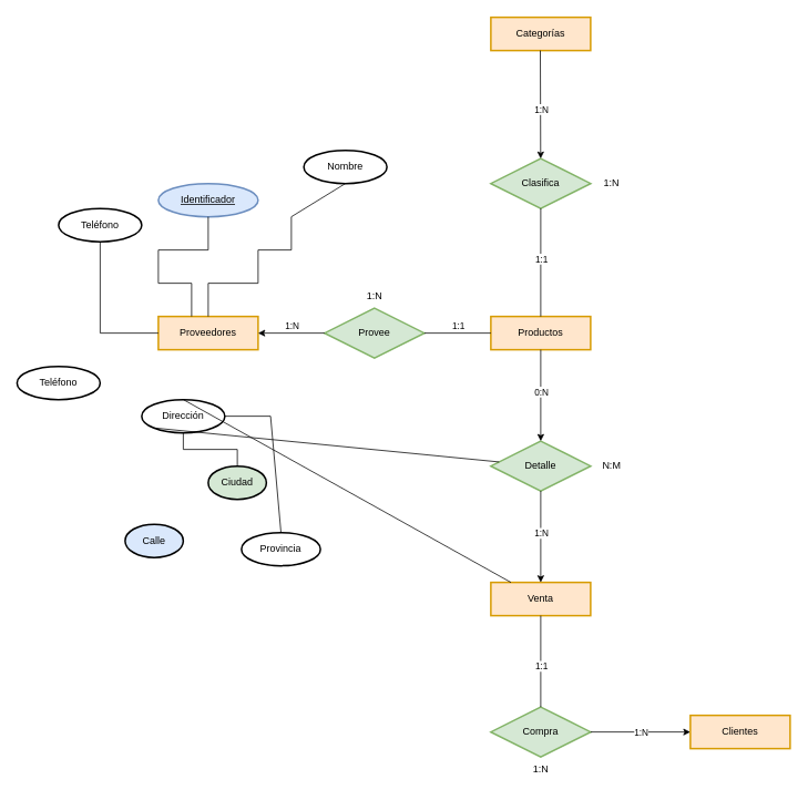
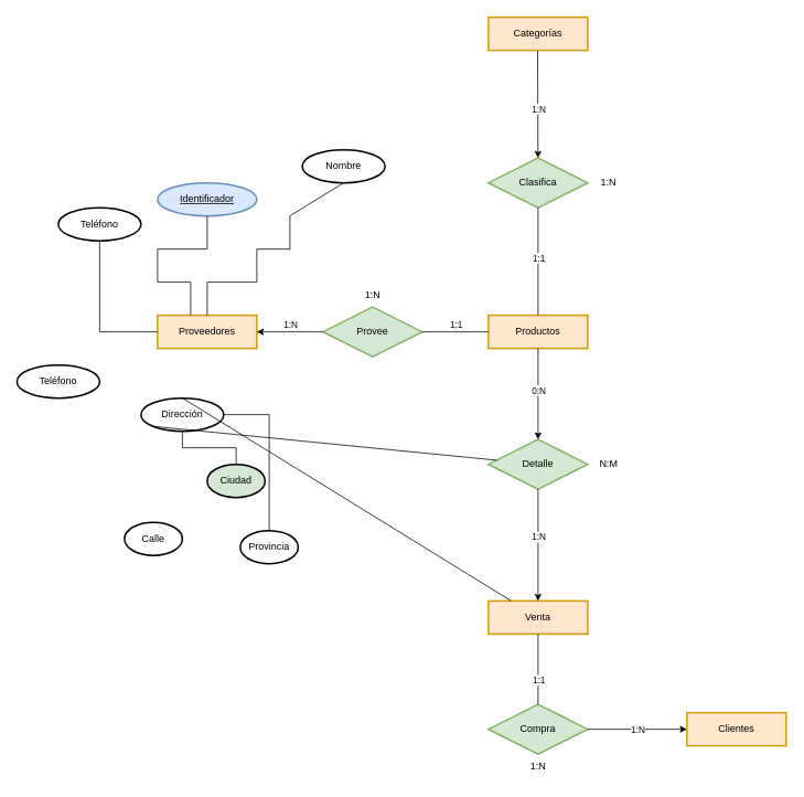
  <mxCell id="0" />
  <mxCell id="1" parent="0" />
  <mxCell id="2" value="Clientes" style="whiteSpace=wrap;html=1;align=center;fillColor=#ffe6cc;strokeColor=#d79b00;strokeWidth=2;" parent="1" vertex="1"><mxGeometry x="830" y="860" width="120" height="40" as="geometry" /></mxCell>
  <mxCell id="3" value="&lt;font color=&quot;#000000&quot;&gt;Proveedores&lt;/font&gt;" style="whiteSpace=wrap;html=1;align=center;fillColor=#ffe6cc;strokeColor=#d79b00;strokeWidth=2;" parent="1" vertex="1"><mxGeometry x="190" y="380" width="120" height="40" as="geometry" /></mxCell>
  <mxCell id="4" value="Productos" style="whiteSpace=wrap;html=1;align=center;fillColor=#ffe6cc;strokeColor=#d79b00;strokeWidth=2;" parent="1" vertex="1"><mxGeometry x="590" y="380" width="120" height="40" as="geometry" /></mxCell>
  <mxCell id="5" value="Categorías" style="whiteSpace=wrap;html=1;align=center;fillColor=#ffe6cc;strokeColor=#d79b00;strokeWidth=2;" parent="1" vertex="1"><mxGeometry x="590" y="20" width="120" height="40" as="geometry" /></mxCell>
- <mxCell id="6" value="Venta" style="whiteSpace=wrap;html=1;align=center;fillColor=#ffe6cc;strokeColor=#d79b00;strokeWidth=2;" parent="1" vertex="1"><mxGeometry x="590" y="700" width="120" height="40" as="geometry" /></mxCell>
+ <mxCell id="6" value="Venta" style="whiteSpace=wrap;html=1;align=center;fillColor=#ffe6cc;strokeColor=#d79b00;strokeWidth=2;" parent="1" vertex="1"><mxGeometry x="590" y="725" width="120" height="40" as="geometry" /></mxCell>
  <mxCell id="7" value="Provee" style="shape=rhombus;perimeter=rhombusPerimeter;whiteSpace=wrap;html=1;align=center;fillColor=#d5e8d4;strokeColor=#82b366;strokeWidth=2;" parent="1" vertex="1"><mxGeometry x="390" y="370" width="120" height="60" as="geometry" /></mxCell>
  <mxCell id="8" value="Clasifica" style="shape=rhombus;perimeter=rhombusPerimeter;whiteSpace=wrap;html=1;align=center;fillColor=#d5e8d4;strokeColor=#82b366;strokeWidth=2;" parent="1" vertex="1"><mxGeometry x="590" y="190" width="120" height="60" as="geometry" /></mxCell>
  <mxCell id="9" value="Detalle" style="shape=rhombus;perimeter=rhombusPerimeter;whiteSpace=wrap;html=1;align=center;fillColor=#d5e8d4;strokeColor=#82b366;strokeWidth=2;" parent="1" vertex="1"><mxGeometry x="590" y="530" width="120" height="60" as="geometry" /></mxCell>
  <mxCell id="10" value="Compra" style="shape=rhombus;perimeter=rhombusPerimeter;whiteSpace=wrap;html=1;align=center;fillColor=#d5e8d4;strokeColor=#82b366;strokeWidth=2;" parent="1" vertex="1"><mxGeometry x="590" y="850" width="120" height="60" as="geometry" /></mxCell>
  <mxCell id="11" value="" style="endArrow=classic;html=1;rounded=0;entryX=1;entryY=0.5;entryDx=0;entryDy=0;exitX=0;exitY=0.5;exitDx=0;exitDy=0;" parent="1" source="7" target="3" edge="1"><mxGeometry width="50" height="50" relative="1" as="geometry"><mxPoint x="270" y="570" as="sourcePoint" /><mxPoint x="320" y="520" as="targetPoint" /></mxGeometry></mxCell>
  <mxCell id="12" value="&lt;div&gt;1:N&lt;/div&gt;" style="edgeLabel;html=1;align=center;verticalAlign=middle;resizable=0;points=[];" parent="11" vertex="1" connectable="0"><mxGeometry x="-0.475" y="4" relative="1" as="geometry"><mxPoint x="-19" y="-14" as="offset" /></mxGeometry></mxCell>
  <mxCell id="13" value="" style="endArrow=none;html=1;rounded=0;entryX=0;entryY=0.5;entryDx=0;entryDy=0;exitX=1;exitY=0.5;exitDx=0;exitDy=0;" parent="1" source="7" target="4" edge="1"><mxGeometry relative="1" as="geometry"><mxPoint x="360" y="450" as="sourcePoint" /><mxPoint x="520" y="450" as="targetPoint" /></mxGeometry></mxCell>
  <mxCell id="14" value="1:1" style="edgeLabel;html=1;align=center;verticalAlign=middle;resizable=0;points=[];fontColor=#000000;" parent="13" vertex="1" connectable="0"><mxGeometry x="-0.275" y="2" relative="1" as="geometry"><mxPoint x="11" y="-8" as="offset" /></mxGeometry></mxCell>
  <mxCell id="15" value="1:N" style="text;html=1;align=center;verticalAlign=middle;resizable=0;points=[];autosize=1;strokeColor=none;fillColor=none;fontColor=#000000;" parent="1" vertex="1"><mxGeometry x="430" y="340" width="40" height="30" as="geometry" /></mxCell>
  <mxCell id="16" value="" style="endArrow=none;html=1;rounded=0;fontColor=#000000;entryX=0.5;entryY=1;entryDx=0;entryDy=0;exitX=0.5;exitY=0;exitDx=0;exitDy=0;" parent="1" source="4" target="8" edge="1"><mxGeometry width="50" height="50" relative="1" as="geometry"><mxPoint x="760" y="325" as="sourcePoint" /><mxPoint x="810" y="275" as="targetPoint" /></mxGeometry></mxCell>
  <mxCell id="17" value="1:1" style="edgeLabel;html=1;align=center;verticalAlign=middle;resizable=0;points=[];" parent="16" vertex="1" connectable="0"><mxGeometry x="0.492" y="2" relative="1" as="geometry"><mxPoint x="2" y="27" as="offset" /></mxGeometry></mxCell>
  <mxCell id="18" value="" style="endArrow=classic;html=1;rounded=0;exitX=0.5;exitY=1;exitDx=0;exitDy=0;" parent="1" target="8" edge="1"><mxGeometry width="50" height="50" relative="1" as="geometry"><mxPoint x="649.5" y="60" as="sourcePoint" /><mxPoint x="649.5" y="190" as="targetPoint" /></mxGeometry></mxCell>
  <mxCell id="19" value="1:N" style="edgeLabel;html=1;align=center;verticalAlign=middle;resizable=0;points=[];" parent="18" vertex="1" connectable="0"><mxGeometry x="-0.446" y="-2" relative="1" as="geometry"><mxPoint x="3" y="34" as="offset" /></mxGeometry></mxCell>
  <mxCell id="20" value="" style="endArrow=classic;html=1;rounded=0;entryX=0.5;entryY=0;entryDx=0;entryDy=0;exitX=0.5;exitY=1;exitDx=0;exitDy=0;" parent="1" source="4" target="9" edge="1"><mxGeometry width="50" height="50" relative="1" as="geometry"><mxPoint x="520" y="440" as="sourcePoint" /><mxPoint x="570" y="390" as="targetPoint" /></mxGeometry></mxCell>
  <mxCell id="21" value="0:N" style="edgeLabel;html=1;align=center;verticalAlign=middle;resizable=0;points=[];" parent="20" vertex="1" connectable="0"><mxGeometry x="-0.382" relative="1" as="geometry"><mxPoint y="16" as="offset" /></mxGeometry></mxCell>
  <mxCell id="22" value="" style="endArrow=classic;html=1;rounded=0;entryX=0.5;entryY=0;entryDx=0;entryDy=0;exitX=0.5;exitY=1;exitDx=0;exitDy=0;" parent="1" source="9" target="6" edge="1"><mxGeometry width="50" height="50" relative="1" as="geometry"><mxPoint x="520" y="560" as="sourcePoint" /><mxPoint x="570" y="510" as="targetPoint" /></mxGeometry></mxCell>
  <mxCell id="23" value="1:N" style="edgeLabel;html=1;align=center;verticalAlign=middle;resizable=0;points=[];" parent="22" vertex="1" connectable="0"><mxGeometry x="-0.436" y="2" relative="1" as="geometry"><mxPoint x="-2" y="19" as="offset" /></mxGeometry></mxCell>
  <mxCell id="24" value="" style="endArrow=none;html=1;rounded=0;entryX=0.5;entryY=0;entryDx=0;entryDy=0;exitX=0.5;exitY=1;exitDx=0;exitDy=0;" parent="1" source="6" target="10" edge="1"><mxGeometry width="50" height="50" relative="1" as="geometry"><mxPoint x="670" y="680" as="sourcePoint" /><mxPoint x="720" y="630" as="targetPoint" /></mxGeometry></mxCell>
  <mxCell id="25" value="1:1" style="edgeLabel;html=1;align=center;verticalAlign=middle;resizable=0;points=[];" parent="24" vertex="1" connectable="0"><mxGeometry x="-0.564" y="-3" relative="1" as="geometry"><mxPoint x="3" y="36" as="offset" /></mxGeometry></mxCell>
  <mxCell id="26" value="" style="endArrow=classic;html=1;rounded=0;entryX=0;entryY=0.5;entryDx=0;entryDy=0;exitX=1;exitY=0.5;exitDx=0;exitDy=0;" parent="1" source="10" target="2" edge="1"><mxGeometry width="50" height="50" relative="1" as="geometry"><mxPoint x="670" y="680" as="sourcePoint" /><mxPoint x="720" y="630" as="targetPoint" /></mxGeometry></mxCell>
  <mxCell id="27" value="1:N" style="edgeLabel;html=1;align=center;verticalAlign=middle;resizable=0;points=[];" parent="26" vertex="1" connectable="0"><mxGeometry x="-0.5" y="3" relative="1" as="geometry"><mxPoint x="30" y="3" as="offset" /></mxGeometry></mxCell>
  <mxCell id="28" value="1:N" style="text;html=1;align=center;verticalAlign=middle;resizable=0;points=[];autosize=1;strokeColor=none;fillColor=none;" parent="1" vertex="1"><mxGeometry x="715" y="205" width="40" height="30" as="geometry" /></mxCell>
  <mxCell id="29" value="N:M" style="text;html=1;align=center;verticalAlign=middle;resizable=0;points=[];autosize=1;strokeColor=none;fillColor=none;" parent="1" vertex="1"><mxGeometry x="710" y="545" width="50" height="30" as="geometry" /></mxCell>
  <mxCell id="30" value="1:N" style="text;html=1;align=center;verticalAlign=middle;resizable=0;points=[];autosize=1;strokeColor=none;fillColor=none;" parent="1" vertex="1"><mxGeometry x="630" y="910" width="40" height="30" as="geometry" /></mxCell>
  <mxCell id="31" value="Identificador" style="ellipse;whiteSpace=wrap;html=1;align=center;fontStyle=4;fillColor=#dae8fc;strokeColor=#6c8ebf;strokeWidth=2;" parent="1" vertex="1"><mxGeometry x="190" y="220" width="120" height="40" as="geometry" /></mxCell>
  <mxCell id="32" value="" style="endArrow=none;html=1;rounded=0;exitX=0.5;exitY=1;exitDx=0;exitDy=0;" parent="1" source="31" edge="1"><mxGeometry relative="1" as="geometry"><mxPoint x="270" y="560" as="sourcePoint" /><mxPoint x="230" y="380" as="targetPoint" /><Array as="points"><mxPoint x="250" y="300" /><mxPoint x="190" y="300" /><mxPoint x="190" y="340" /><mxPoint x="230" y="340" /></Array></mxGeometry></mxCell>
  <mxCell id="33" value="Nombre" style="ellipse;whiteSpace=wrap;html=1;align=center;strokeWidth=2;" parent="1" vertex="1"><mxGeometry x="365" y="180" width="100" height="40" as="geometry" /></mxCell>
  <mxCell id="34" value="" style="endArrow=none;html=1;rounded=0;entryX=0.5;entryY=1;entryDx=0;entryDy=0;exitX=0.5;exitY=0;exitDx=0;exitDy=0;" parent="1" source="3" target="33" edge="1"><mxGeometry relative="1" as="geometry"><mxPoint x="340" y="340" as="sourcePoint" /><mxPoint x="430" y="530" as="targetPoint" /><Array as="points"><mxPoint x="250" y="340" /><mxPoint x="310" y="340" /><mxPoint x="310" y="300" /><mxPoint x="350" y="300" /><mxPoint x="350" y="260" /></Array></mxGeometry></mxCell>
  <mxCell id="35" value="Dirección" style="ellipse;whiteSpace=wrap;html=1;align=center;strokeWidth=2;" parent="1" vertex="1"><mxGeometry x="170" y="480" width="100" height="40" as="geometry" /></mxCell>
  <mxCell id="36" value="" style="endArrow=none;html=1;rounded=0;exitX=0.5;exitY=0;exitDx=0;exitDy=0;" parent="1" source="35" target="6" edge="1"><mxGeometry relative="1" as="geometry"><mxPoint x="220" y="470" as="sourcePoint" /><mxPoint x="430" y="530" as="targetPoint" /></mxGeometry></mxCell>
  <mxCell id="37" value="" style="endArrow=none;html=1;rounded=0;exitX=0;exitY=1;exitDx=0;exitDy=0;" parent="1" source="35" target="9" edge="1"><mxGeometry relative="1" as="geometry"><mxPoint x="300" y="530" as="sourcePoint" /><mxPoint x="185" y="620" as="targetPoint" /></mxGeometry></mxCell>
- <mxCell id="38" value="Calle" style="ellipse;whiteSpace=wrap;html=1;align=center;strokeWidth=2;fillColor=#dae8fc;" parent="1" vertex="1"><mxGeometry y="630" width="70" height="40" as="geometry" x="150" /></mxCell>
+ <mxCell id="38" value="Calle" style="ellipse;whiteSpace=wrap;html=1;align=center;strokeWidth=2;" parent="1" vertex="1"><mxGeometry y="630" width="70" height="40" as="geometry" x="150" /></mxCell>
  <mxCell id="39" value="&lt;div&gt;Ciudad&lt;/div&gt;" style="ellipse;whiteSpace=wrap;html=1;align=center;strokeWidth=2;fillColor=#d5e8d4;" parent="1" vertex="1"><mxGeometry x="250" y="560" width="70" height="40" as="geometry" /></mxCell>
  <mxCell id="40" value="" style="endArrow=none;html=1;rounded=0;exitX=0.5;exitY=1;exitDx=0;exitDy=0;entryX=0.5;entryY=0;entryDx=0;entryDy=0;" parent="1" source="35" target="39" edge="1"><mxGeometry relative="1" as="geometry"><mxPoint x="350.005" y="500.002" as="sourcePoint" /><mxPoint x="350.36" y="615.86" as="targetPoint" /><Array as="points"><mxPoint x="220" y="540" /><mxPoint x="285" y="540" /></Array></mxGeometry></mxCell>
- <mxCell id="41" value="Provincia" style="ellipse;whiteSpace=wrap;html=1;align=center;strokeWidth=2;" parent="1" vertex="1"><mxGeometry x="290" y="640" width="95" height="40" as="geometry" /></mxCell>
+ <mxCell id="41" value="Provincia" style="ellipse;whiteSpace=wrap;html=1;align=center;strokeWidth=2;" parent="1" vertex="1"><mxGeometry x="290" y="640" width="70" height="40" as="geometry" /></mxCell>
  <mxCell id="42" value="" style="endArrow=none;html=1;rounded=0;exitX=1;exitY=0.5;exitDx=0;exitDy=0;entryX=0.5;entryY=0;entryDx=0;entryDy=0;" parent="1" source="35" target="41" edge="1"><mxGeometry relative="1" as="geometry"><mxPoint x="330.005" y="532.072" as="sourcePoint" /><mxPoint x="330.36" y="647.93" as="targetPoint" /><Array as="points"><mxPoint x="325" y="500" /></Array></mxGeometry></mxCell>
  <mxCell id="43" value="Teléfono" style="ellipse;whiteSpace=wrap;html=1;align=center;strokeWidth=2;" parent="1" vertex="1"><mxGeometry x="70" y="250" width="100" height="40" as="geometry" /></mxCell>
  <mxCell id="44" value="" style="endArrow=none;html=1;rounded=0;entryX=0;entryY=0.5;entryDx=0;entryDy=0;exitX=0.5;exitY=1;exitDx=0;exitDy=0;" parent="1" source="43" target="3" edge="1"><mxGeometry relative="1" as="geometry"><mxPoint x="60" y="330" as="sourcePoint" /><mxPoint x="180" y="390" as="targetPoint" /><Array as="points"><mxPoint x="120" y="400" /></Array></mxGeometry></mxCell>
  <mxCell id="45" value="Teléfono" style="ellipse;whiteSpace=wrap;html=1;align=center;strokeWidth=2;" parent="1" vertex="1"><mxGeometry x="20" y="440" width="100" height="40" as="geometry" /></mxCell>
